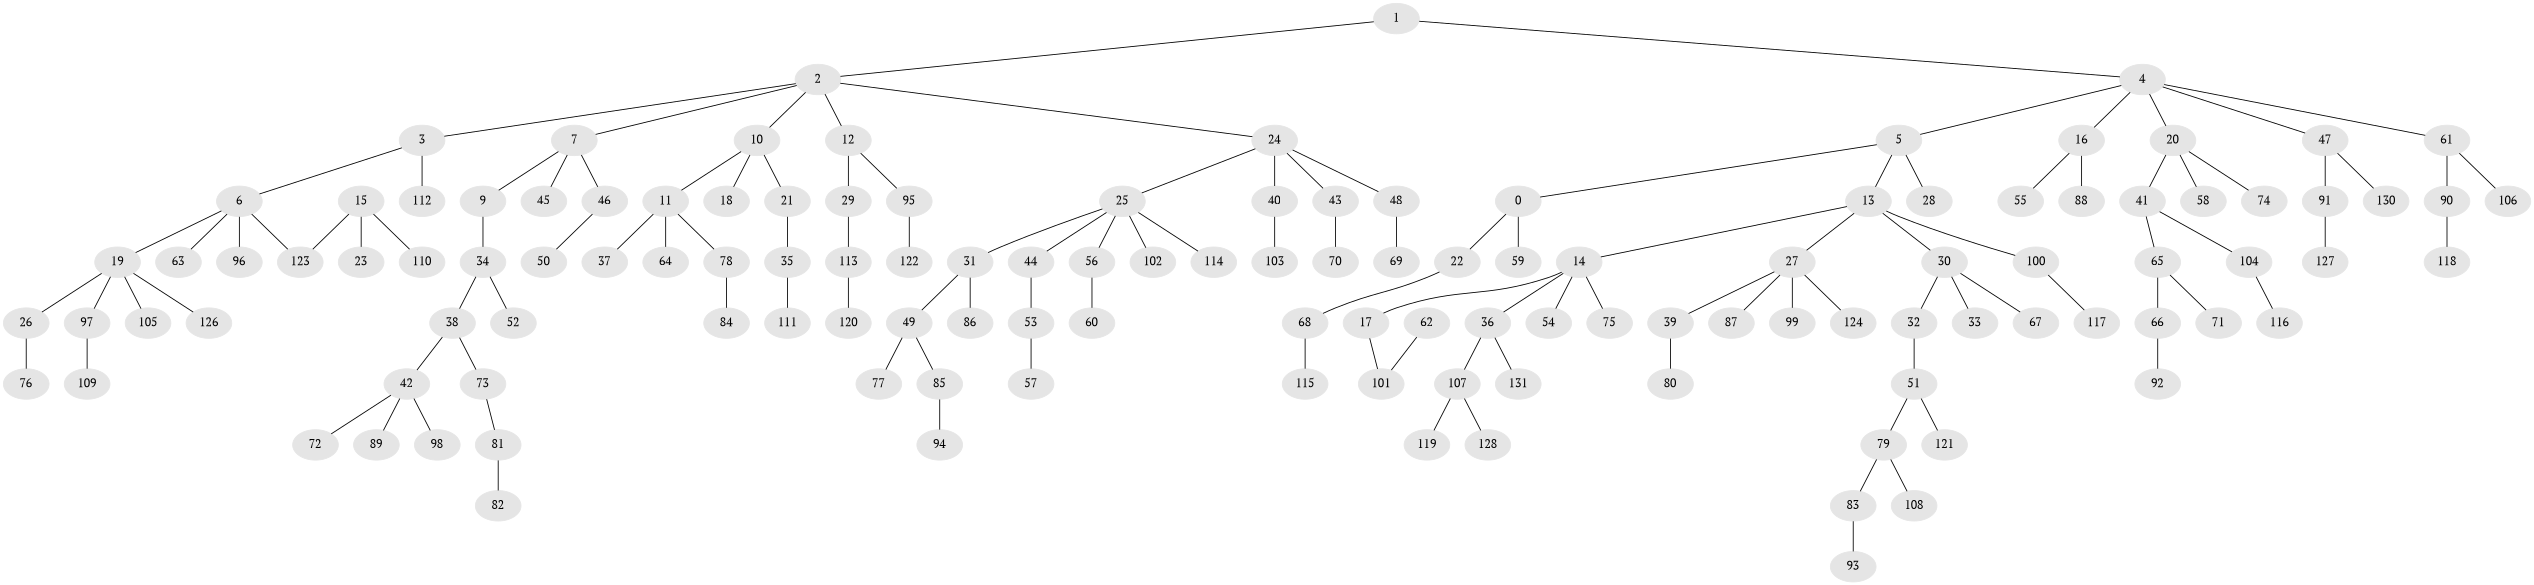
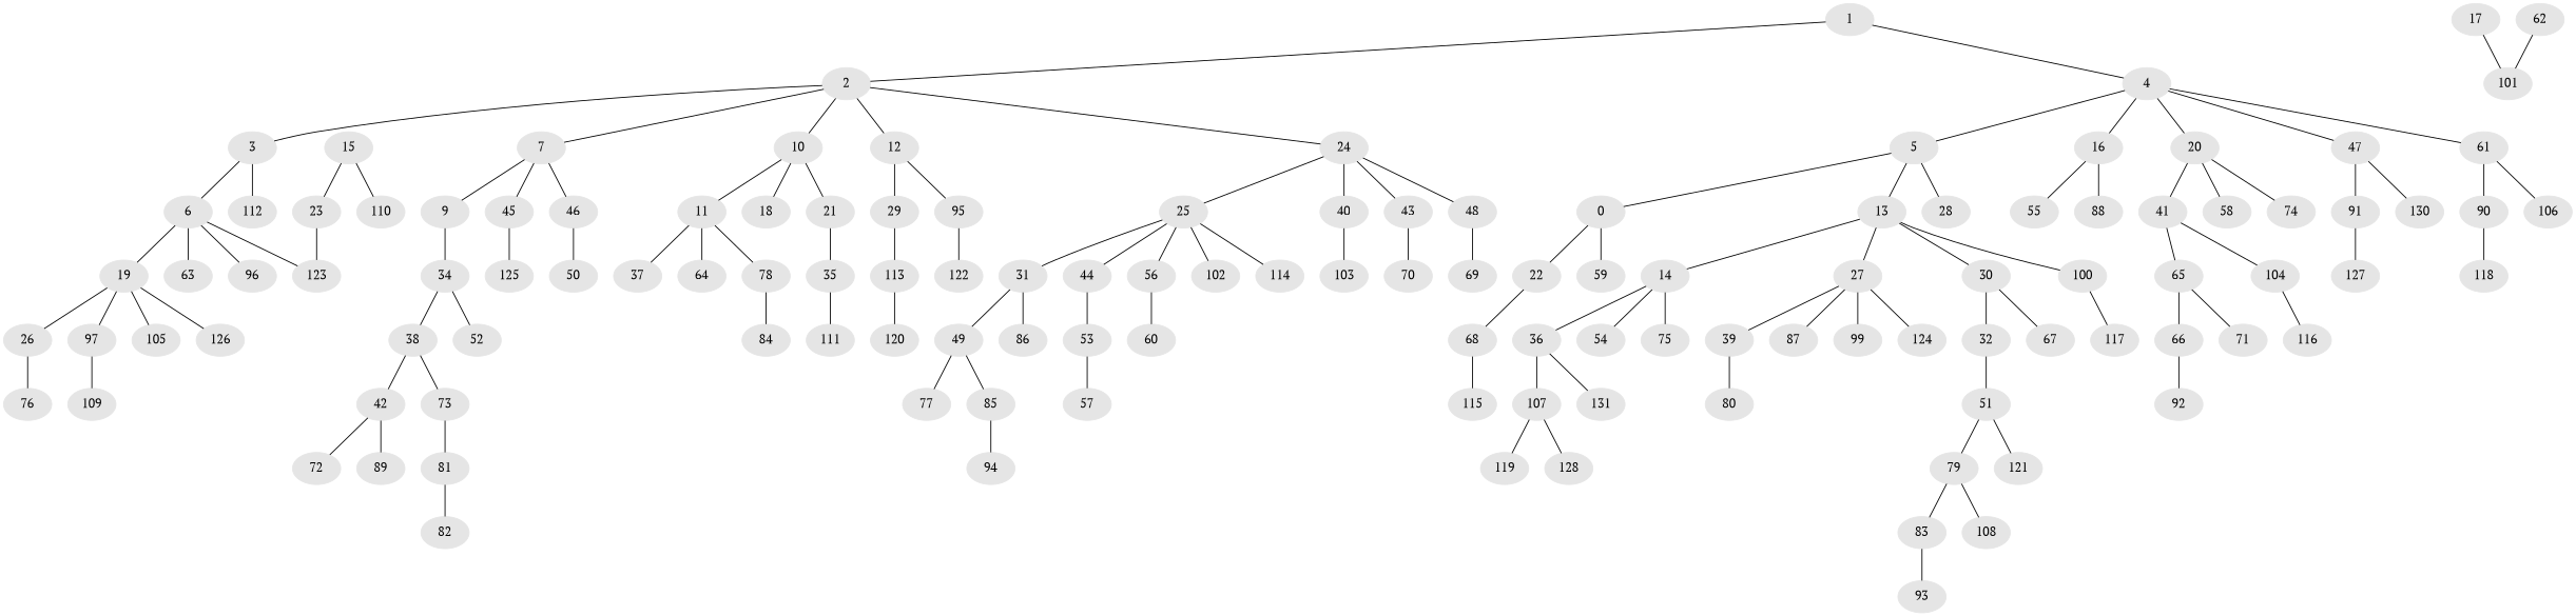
  graph {
    fontname="PT Serif"
    node [color=gray90 fontname="PT Serif" style=filled]
    edge [fontname="PT Serif"]
    1
    2
    4
    3
    7
    10
    12
    24
    5
    16
    20
    47
    61
    6
    112
    9
    45
    46
    11
    18
    21
    29
    95
    25
    40
    43
    48
    19
    63
    96
    123
    n32 [label=0]
    13
    28
    55
    88
    41
    58
    74
    91
    130
    90
    106
    22
    59
    14
    27
    30
    100
    15
    23
    110
    26
    97
    105
    126
    34
+   125
    50
    68
    38
    52
    37
    64
    78
    35
    84
    113
    122
    17
    36
    54
    75
    39
    87
    99
    124
    32
-   33
    67
    117
    101
    107
    131
    62
    76
    109
    65
    104
    111
    115
    31
    44
    56
    102
    114
    103
    70
    69
    49
    86
    53
    60
    80
    120
    51
    77
    85
    79
    121
    42
    73
    119
    128
    72
    89
-   98
    81
    66
    71
    116
    57
    127
    94
    83
    108
    118
    92
    82
    93
    1 -- 2
    1 -- 4
    2 -- 3
    2 -- 7
    2 -- 10
    2 -- 12
    2 -- 24
    4 -- 5
    4 -- 16
    4 -- 20
    4 -- 47
    4 -- 61
    3 -- 6
    3 -- 112
    7 -- 9
    7 -- 45
    7 -- 46
    10 -- 11
    10 -- 18
    10 -- 21
    12 -- 29
    12 -- 95
    24 -- 25
    24 -- 40
    24 -- 43
    24 -- 48
    5 -- n32
    5 -- 13
    5 -- 28
    16 -- 55
    16 -- 88
    20 -- 41
    20 -- 58
    20 -- 74
    47 -- 91
    47 -- 130
    61 -- 90
    61 -- 106
    6 -- 19
    6 -- 63
    6 -- 96
    6 -- 123
    9 -- 34
+   45 -- 125
    46 -- 50
    11 -- 37
    11 -- 64
    11 -- 78
    21 -- 35
    29 -- 113
    95 -- 122
    25 -- 31
    25 -- 44
    25 -- 56
    25 -- 102
    25 -- 114
    40 -- 103
    43 -- 70
    48 -- 69
    19 -- 26
    19 -- 97
    19 -- 105
    19 -- 126
    n32 -- 22
    n32 -- 59
    13 -- 14
    13 -- 27
    13 -- 30
    13 -- 100
    41 -- 65
    41 -- 104
    91 -- 127
    90 -- 118
    22 -- 68
-   14 -- 17
    14 -- 36
    14 -- 54
    14 -- 75
    27 -- 39
    27 -- 87
    27 -- 99
    27 -- 124
    30 -- 32
-   30 -- 33
    30 -- 67
    100 -- 117
-   15 -- 123
+   23 -- 123
    15 -- 23
    15 -- 110
    26 -- 76
    97 -- 109
    34 -- 38
    34 -- 52
    68 -- 115
    38 -- 42
    38 -- 73
    78 -- 84
    35 -- 111
    113 -- 120
    17 -- 101
    36 -- 107
    36 -- 131
    39 -- 80
    32 -- 51
    107 -- 119
    107 -- 128
    62 -- 101
    65 -- 66
    65 -- 71
    104 -- 116
    31 -- 49
    31 -- 86
    44 -- 53
    56 -- 60
    49 -- 77
    49 -- 85
    53 -- 57
    51 -- 79
    51 -- 121
    85 -- 94
    79 -- 83
    79 -- 108
    42 -- 72
    42 -- 89
-   42 -- 98
    73 -- 81
    81 -- 82
    66 -- 92
    83 -- 93
  }
